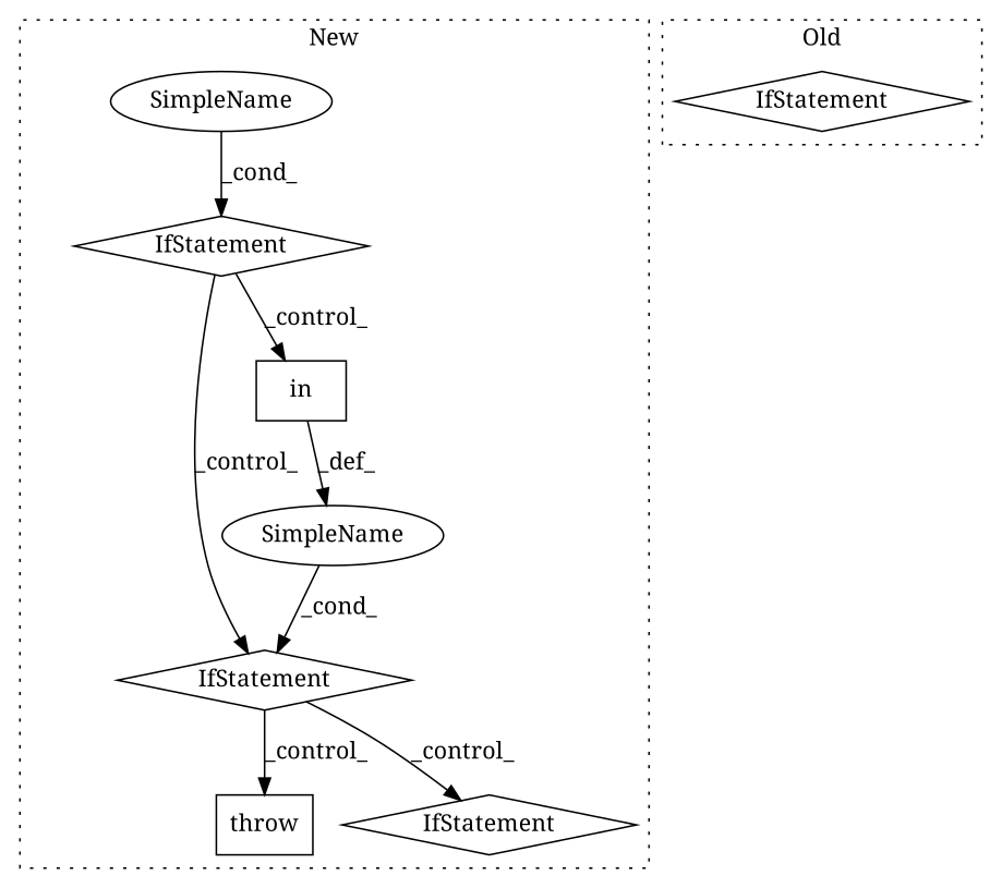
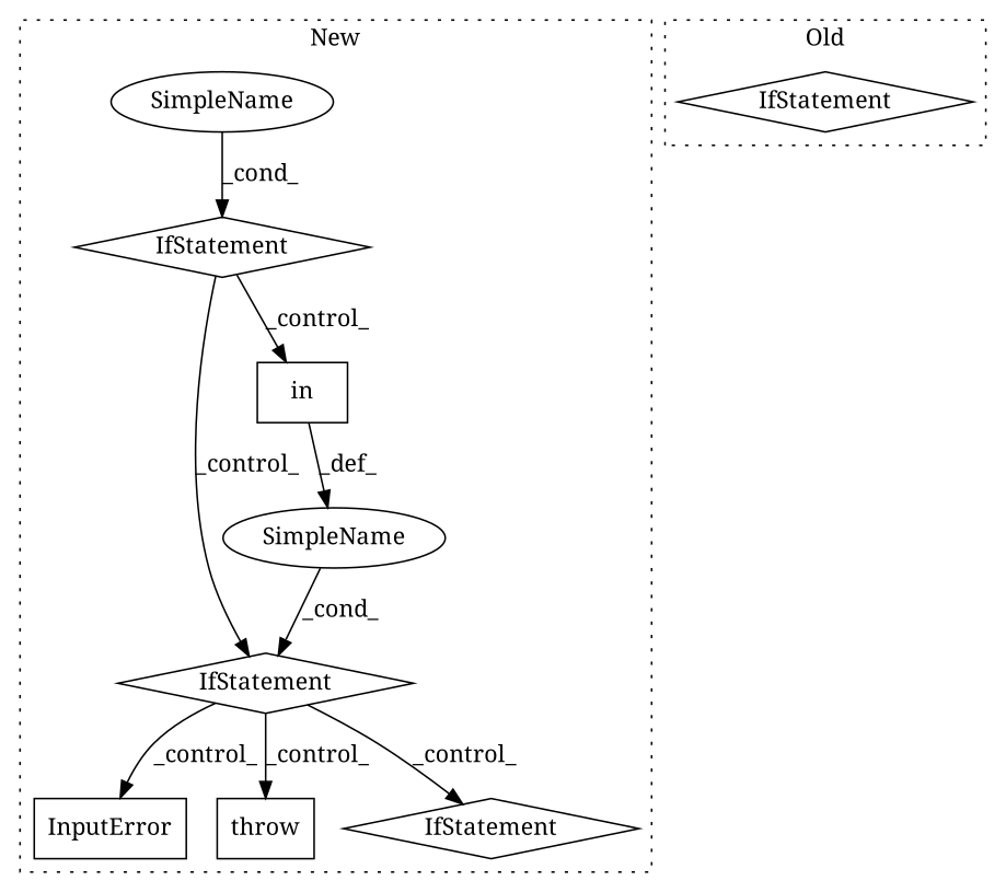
  digraph {
    fontname="Noto Serif"
    node [a=25 fontname="Noto Serif" l="10,2" shape=diamond]
    edge [fontname="Noto Serif"]
+   n1 [a=32 l="11,1" label=InputError s="4167,4191" shape=box]
    n2 [a=53 l=6 label=throw s=4161 shape=box]
    n3 [label=IfStatement s="3991,4026"]
    n4 [a=42 label=SimpleName shape=ellipse l=""]
    n5 [a=42 label=SimpleName shape=ellipse l=""]
    n6 [label=IfStatement s="3884,3923"]
    n7 [a=105 l=25 label=in s=4001 shape=box]
    n8 [label=IfStatement s="4214,4277"]
    n9 [l="4,2" label=IfStatement s="3772,3798"]
    subgraph cluster_1 {
      label=New
      style=dotted
+     n1
      n2
      n3
      n4
      n5
      n6
      n7
      n8
    }
    subgraph cluster_2 {
      label=Old
      style=dotted
      n9
    }
+   n3 -> n1 [label=_control_]
    n3 -> n2 [label=_control_]
    n3 -> n8 [label=_control_]
    n4 -> n3 [label=_cond_]
    n5 -> n6 [label=_cond_]
    n6 -> n3 [label=_control_]
    n6 -> n7 [label=_control_]
    n7 -> n4 [label=_def_]
  }
